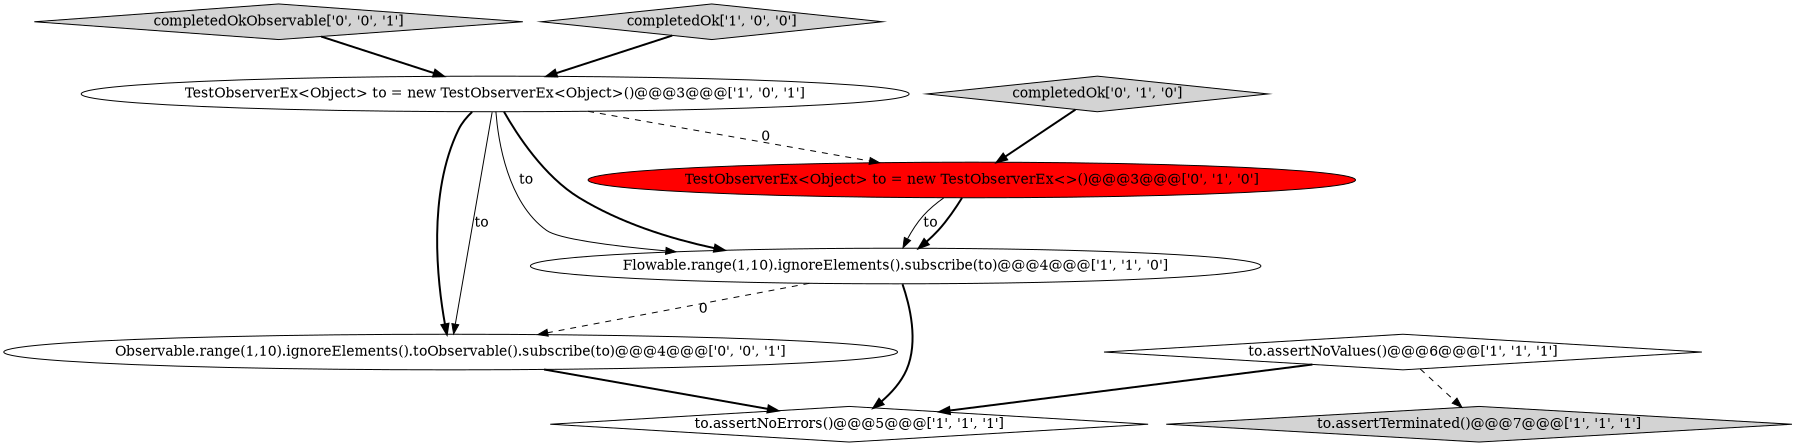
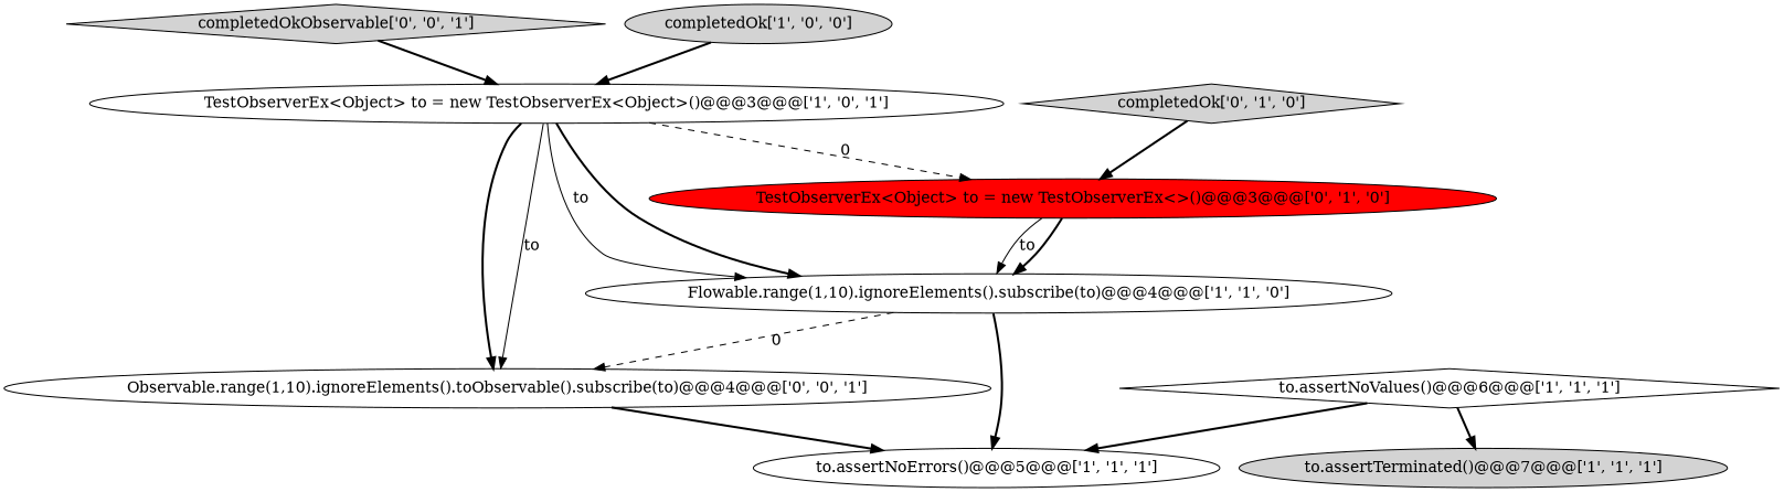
  digraph {
    node [fillcolor=white shape=ellipse style=filled]
    edge [style=bold]
    n1 [fillcolor=lightgray label="completedOkObservable['0', '0', '1']" shape=diamond]
    n2 [label="TestObserverEx<Object> to = new TestObserverEx<Object>()@@@3@@@['1', '0', '1']"]
    n3 [label="Observable.range(1,10).ignoreElements().toObservable().subscribe(to)@@@4@@@['0', '0', '1']"]
    n4 [label="Flowable.range(1,10).ignoreElements().subscribe(to)@@@4@@@['1', '1', '0']"]
    n5 [fillcolor=red label="TestObserverEx<Object> to = new TestObserverEx<>()@@@3@@@['0', '1', '0']"]
-   n6 [label="to.assertNoErrors()@@@5@@@['1', '1', '1']" shape=diamond]
+   n6 [label="to.assertNoErrors()@@@5@@@['1', '1', '1']"]
    n7 [label="to.assertNoValues()@@@6@@@['1', '1', '1']" shape=diamond]
-   n8 [fillcolor=lightgray label="to.assertTerminated()@@@7@@@['1', '1', '1']" shape=diamond]
+   n8 [fillcolor=lightgray label="to.assertTerminated()@@@7@@@['1', '1', '1']"]
    n9 [fillcolor=lightgray label="completedOk['0', '1', '0']" shape=diamond]
-   n10 [fillcolor=lightgray label="completedOk['1', '0', '0']" shape=diamond]
+   n10 [fillcolor=lightgray label="completedOk['1', '0', '0']"]
    n1 -> n2
    n2 -> n3
    n2 -> n3 [label=to style=solid]
    n2 -> n4 [label=to style=solid]
    n2 -> n4
    n2 -> n5 [label=0 style=dashed]
    n3 -> n6
    n4 -> n3 [label=0 style=dashed]
    n4 -> n6
    n5 -> n4 [label=to style=solid]
    n5 -> n4
    n7 -> n6
-   n7 -> n8 [style=dashed]
+   n7 -> n8
    n9 -> n5
    n10 -> n2
  }
